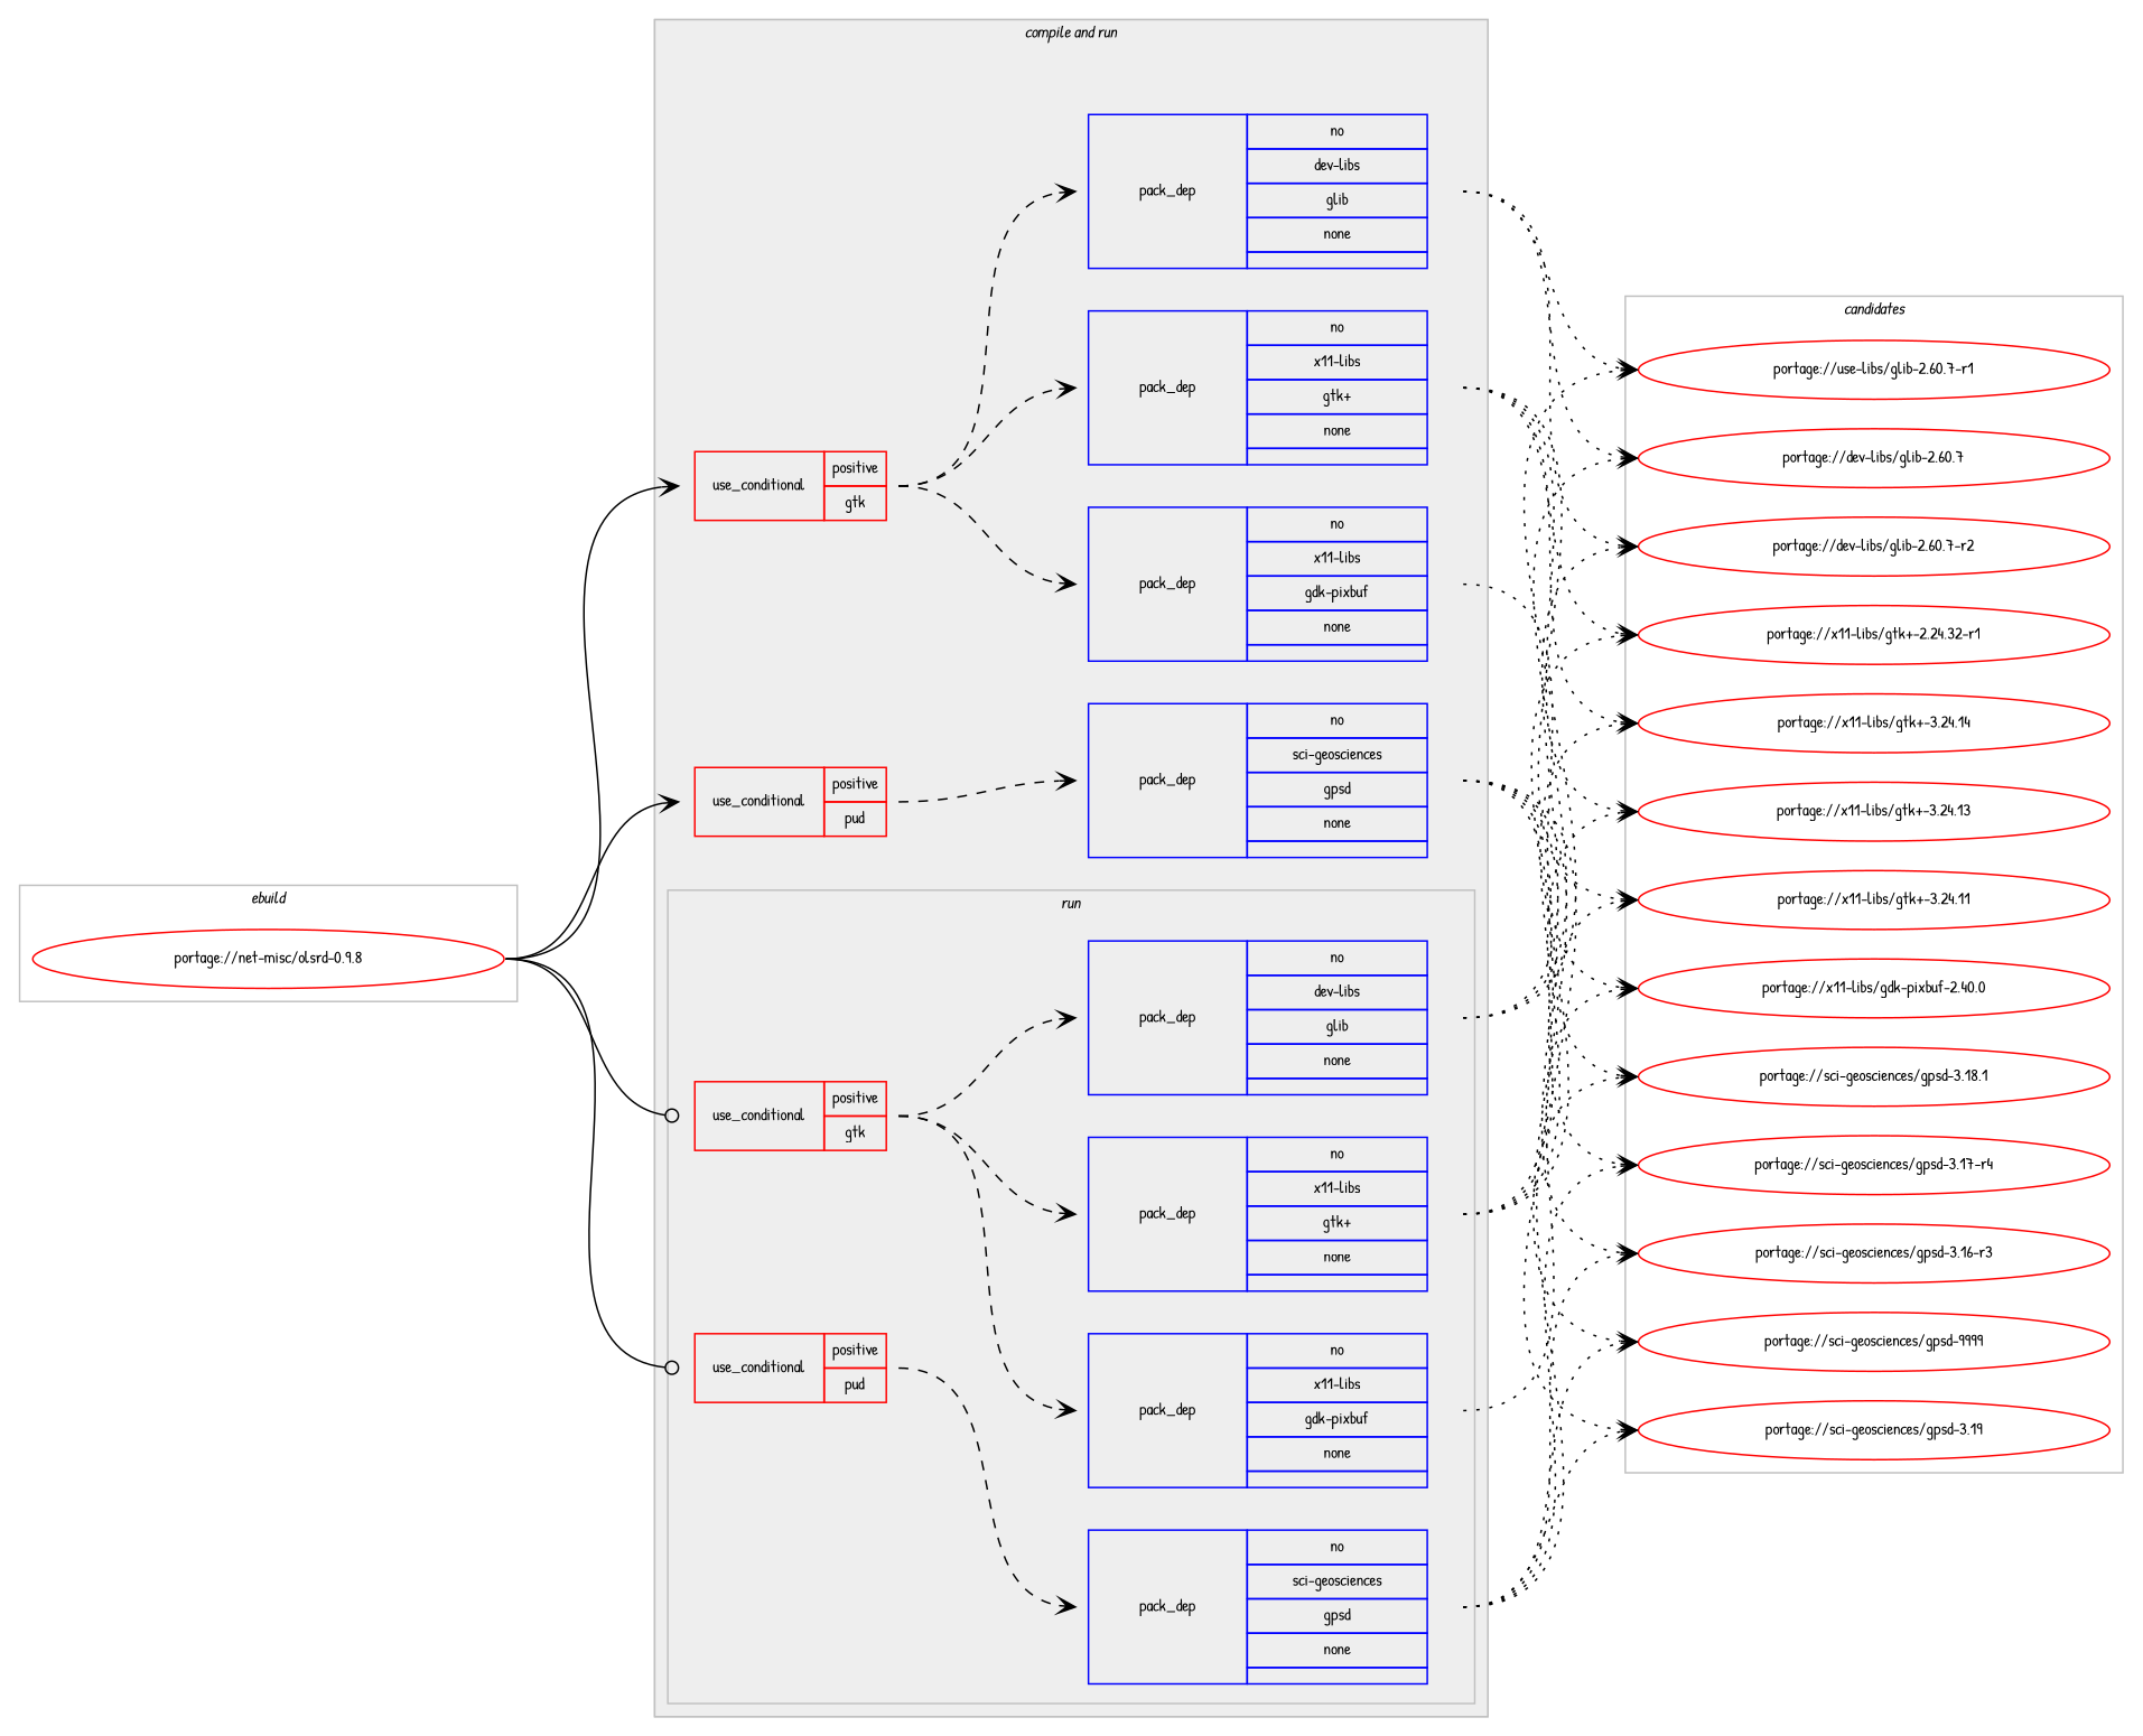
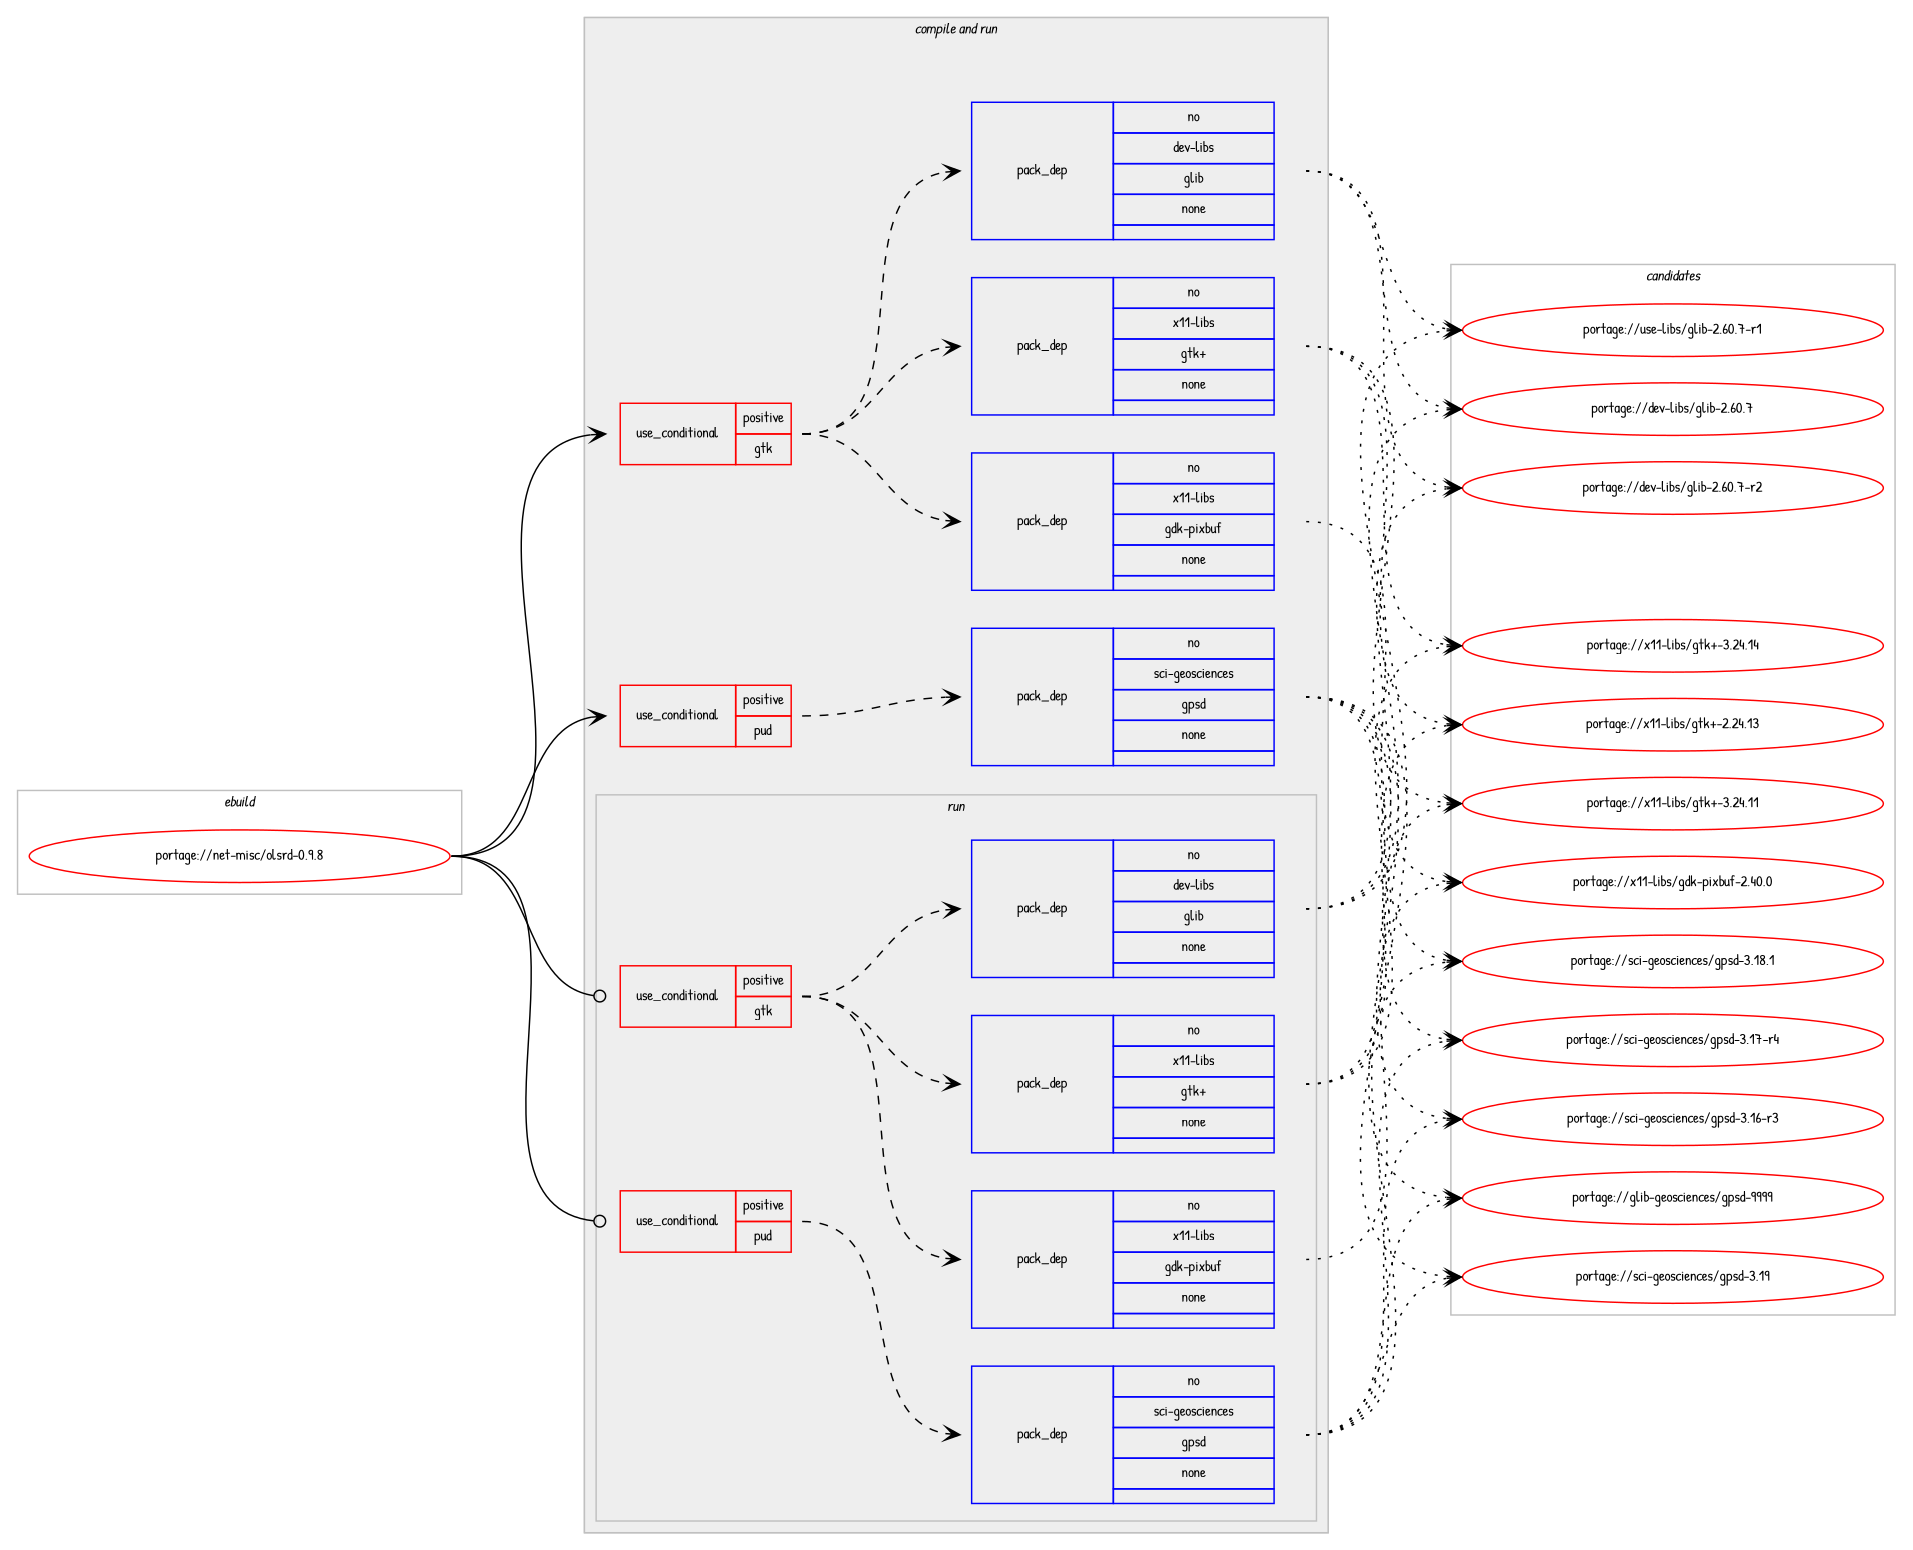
  digraph {
    compound=true
    concentrate=true
    fontname="Patrick Hand"
    fontsize=10
    newrank=true
    rankdir=LR
    ranksep=1.5
    node [color=red fontname="Patrick Hand" fontsize=10]
    edge [arrowhead=vee fontname="Patrick Hand" headport=w style=dotted tailport=e weight=100]
    n1 [label="portage://net-misc/olsrd-0.9.8" width=4]
    n2 [color=blue label=<<TABLE BORDER="0" CELLBORDER="1" CELLSPACING="0" CELLPADDING="4" WIDTH="220"><TR><TD ROWSPAN="6" CELLPADDING="30">pack_dep</TD></TR><TR><TD WIDTH="110">no</TD></TR><TR><TD>dev-libs</TD></TR><TR><TD>glib</TD></TR><TR><TD>none</TD></TR><TR><TD></TD></TR></TABLE>> shape=none]
    n3 [color=blue label=<<TABLE BORDER="0" CELLBORDER="1" CELLSPACING="0" CELLPADDING="4" WIDTH="220"><TR><TD ROWSPAN="6" CELLPADDING="30">pack_dep</TD></TR><TR><TD WIDTH="110">no</TD></TR><TR><TD>x11-libs</TD></TR><TR><TD>gdk-pixbuf</TD></TR><TR><TD>none</TD></TR><TR><TD></TD></TR></TABLE>> shape=none]
    n4 [color=blue label=<<TABLE BORDER="0" CELLBORDER="1" CELLSPACING="0" CELLPADDING="4" WIDTH="220"><TR><TD ROWSPAN="6" CELLPADDING="30">pack_dep</TD></TR><TR><TD WIDTH="110">no</TD></TR><TR><TD>x11-libs</TD></TR><TR><TD>gtk+</TD></TR><TR><TD>none</TD></TR><TR><TD></TD></TR></TABLE>> shape=none]
    n5 [label=<<TABLE BORDER="0" CELLBORDER="1" CELLSPACING="0" CELLPADDING="4"><TR><TD ROWSPAN="3" CELLPADDING="10">use_conditional</TD></TR><TR><TD>positive</TD></TR><TR><TD>gtk</TD></TR></TABLE>> shape=none]
    n6 [color=blue label=<<TABLE BORDER="0" CELLBORDER="1" CELLSPACING="0" CELLPADDING="4" WIDTH="220"><TR><TD ROWSPAN="6" CELLPADDING="30">pack_dep</TD></TR><TR><TD WIDTH="110">no</TD></TR><TR><TD>sci-geosciences</TD></TR><TR><TD>gpsd</TD></TR><TR><TD>none</TD></TR><TR><TD></TD></TR></TABLE>> shape=none]
    n7 [label=<<TABLE BORDER="0" CELLBORDER="1" CELLSPACING="0" CELLPADDING="4"><TR><TD ROWSPAN="3" CELLPADDING="10">use_conditional</TD></TR><TR><TD>positive</TD></TR><TR><TD>pud</TD></TR></TABLE>> shape=none]
    n8 [color=blue label=<<TABLE BORDER="0" CELLBORDER="1" CELLSPACING="0" CELLPADDING="4" WIDTH="220"><TR><TD ROWSPAN="6" CELLPADDING="30">pack_dep</TD></TR><TR><TD WIDTH="110">no</TD></TR><TR><TD>dev-libs</TD></TR><TR><TD>glib</TD></TR><TR><TD>none</TD></TR><TR><TD></TD></TR></TABLE>> shape=none]
    n9 [color=blue label=<<TABLE BORDER="0" CELLBORDER="1" CELLSPACING="0" CELLPADDING="4" WIDTH="220"><TR><TD ROWSPAN="6" CELLPADDING="30">pack_dep</TD></TR><TR><TD WIDTH="110">no</TD></TR><TR><TD>x11-libs</TD></TR><TR><TD>gdk-pixbuf</TD></TR><TR><TD>none</TD></TR><TR><TD></TD></TR></TABLE>> shape=none]
    n10 [color=blue label=<<TABLE BORDER="0" CELLBORDER="1" CELLSPACING="0" CELLPADDING="4" WIDTH="220"><TR><TD ROWSPAN="6" CELLPADDING="30">pack_dep</TD></TR><TR><TD WIDTH="110">no</TD></TR><TR><TD>x11-libs</TD></TR><TR><TD>gtk+</TD></TR><TR><TD>none</TD></TR><TR><TD></TD></TR></TABLE>> shape=none]
    n11 [label=<<TABLE BORDER="0" CELLBORDER="1" CELLSPACING="0" CELLPADDING="4"><TR><TD ROWSPAN="3" CELLPADDING="10">use_conditional</TD></TR><TR><TD>positive</TD></TR><TR><TD>gtk</TD></TR></TABLE>> shape=none]
    n12 [color=blue label=<<TABLE BORDER="0" CELLBORDER="1" CELLSPACING="0" CELLPADDING="4" WIDTH="220"><TR><TD ROWSPAN="6" CELLPADDING="30">pack_dep</TD></TR><TR><TD WIDTH="110">no</TD></TR><TR><TD>sci-geosciences</TD></TR><TR><TD>gpsd</TD></TR><TR><TD>none</TD></TR><TR><TD></TD></TR></TABLE>> shape=none]
    n13 [label=<<TABLE BORDER="0" CELLBORDER="1" CELLSPACING="0" CELLPADDING="4"><TR><TD ROWSPAN="3" CELLPADDING="10">use_conditional</TD></TR><TR><TD>positive</TD></TR><TR><TD>pud</TD></TR></TABLE>> shape=none]
    n14 [label="portage://dev-libs/glib-2.60.7-r2" width=4]
    n15 [label="portage://use-libs/glib-2.60.7-r1" width=4]
    n16 [label="portage://dev-libs/glib-2.60.7" width=4]
    n17 [label="portage://x11-libs/gdk-pixbuf-2.40.0" width=4]
    n18 [label="portage://x11-libs/gtk+-3.24.14" width=4]
-   n19 [label="portage://x11-libs/gtk+-3.24.13" width=4]
+   n19 [label="portage://x11-libs/gtk+-2.24.13" width=4]
    n20 [label="portage://x11-libs/gtk+-3.24.11" width=4]
-   n21 [label="portage://x11-libs/gtk+-2.24.32-r1" width=4]
-   n22 [label="portage://sci-geosciences/gpsd-9999" width=4]
+   n22 [label="portage://glib-geosciences/gpsd-9999" width=4]
    n23 [label="portage://sci-geosciences/gpsd-3.19" width=4]
    n24 [label="portage://sci-geosciences/gpsd-3.18.1" width=4]
    n25 [label="portage://sci-geosciences/gpsd-3.17-r4" width=4]
    n26 [label="portage://sci-geosciences/gpsd-3.16-r3" width=4]
    subgraph cluster_1 {
      color=gray
      label=<<i>ebuild</i>>
      rank=same
      n1
    }
    subgraph cluster_2 {
      color=gray
      label=<<i>dependencies</i>>
      subgraph cluster_3 {
        color=gray
        fillcolor="#eeeeee"
        label=<<i>compile</i>>
        style=filled
        subgraph sub_4 {
          color=gray
          fillcolor="#eeeeee"
          label=<<i>compile</i>>
          style=filled
          n5
          subgraph sub_5 {
            color=gray
            fillcolor="#eeeeee"
            label=<<i>compile</i>>
            style=filled
            n2
          }
          subgraph sub_6 {
            color=gray
            fillcolor="#eeeeee"
            label=<<i>compile</i>>
            style=filled
            n3
          }
          subgraph sub_7 {
            color=gray
            fillcolor="#eeeeee"
            label=<<i>compile</i>>
            style=filled
            n4
          }
        }
        subgraph sub_8 {
          color=gray
          fillcolor="#eeeeee"
          label=<<i>compile</i>>
          style=filled
          n7
          subgraph sub_9 {
            color=gray
            fillcolor="#eeeeee"
            label=<<i>compile</i>>
            style=filled
            n6
          }
        }
      }
      subgraph cluster_10 {
        color=gray
        fillcolor="#eeeeee"
        label=<<i>compile and run</i>>
        style=filled
      }
      subgraph cluster_11 {
        color=gray
        fillcolor="#eeeeee"
        label=<<i>run</i>>
        style=filled
        subgraph sub_12 {
          color=gray
          fillcolor="#eeeeee"
          label=<<i>run</i>>
          style=filled
          n11
          subgraph sub_13 {
            color=gray
            fillcolor="#eeeeee"
            label=<<i>run</i>>
            style=filled
            n8
          }
          subgraph sub_14 {
            color=gray
            fillcolor="#eeeeee"
            label=<<i>run</i>>
            style=filled
            n9
          }
          subgraph sub_15 {
            color=gray
            fillcolor="#eeeeee"
            label=<<i>run</i>>
            style=filled
            n10
          }
        }
        subgraph sub_16 {
          color=gray
          fillcolor="#eeeeee"
          label=<<i>run</i>>
          style=filled
          n13
          subgraph sub_17 {
            color=gray
            fillcolor="#eeeeee"
            label=<<i>run</i>>
            style=filled
            n12
          }
        }
      }
    }
    subgraph cluster_18 {
      color=gray
      label=<<i>candidates</i>>
      rank=same
      subgraph sub_19 {
        color=black
        label=<<i>candidates</i>>
        nodesep=1
        rank=same
        n14
        n15
        n16
      }
      subgraph sub_20 {
        color=black
        label=<<i>candidates</i>>
        nodesep=1
        rank=same
        n17
      }
      subgraph sub_21 {
        color=black
        label=<<i>candidates</i>>
        nodesep=1
        rank=same
        n18
        n19
        n20
-       n21
      }
      subgraph sub_22 {
        color=black
        label=<<i>candidates</i>>
        nodesep=1
        rank=same
        n22
        n23
        n24
        n25
        n26
      }
      subgraph sub_23 {
        color=black
        label=<<i>candidates</i>>
        nodesep=1
        rank=same
        n14
        n15
        n16
      }
      subgraph sub_24 {
        color=black
        label=<<i>candidates</i>>
        nodesep=1
        rank=same
        n17
      }
      subgraph sub_25 {
        color=black
        label=<<i>candidates</i>>
        nodesep=1
        rank=same
        n18
        n19
        n20
-       n21
      }
      subgraph sub_26 {
        color=black
        label=<<i>candidates</i>>
        nodesep=1
        rank=same
        n22
        n23
        n24
        n25
        n26
      }
    }
    n1 -> n5 [style=solid weight=20]
    n1 -> n7 [style=solid weight=20]
    n1 -> n11 [arrowhead=odot style=solid weight=20]
    n1 -> n13 [arrowhead=odot style=solid weight=20]
    n2 -> n14
    n2 -> n15
    n2 -> n16
    n3 -> n17
    n4 -> n18
    n4 -> n19
    n4 -> n20
-   n4 -> n21
    n5 -> n2 [style=dashed weight=20]
    n5 -> n3 [style=dashed weight=20]
    n5 -> n4 [style=dashed weight=20]
    n6 -> n22
    n6 -> n23
    n6 -> n24
    n6 -> n25
    n6 -> n26
    n7 -> n6 [style=dashed weight=20]
    n8 -> n14
    n8 -> n15
    n8 -> n16
    n9 -> n17
    n10 -> n18
    n10 -> n19
    n10 -> n20
-   n10 -> n21
    n11 -> n8 [style=dashed weight=20]
    n11 -> n9 [style=dashed weight=20]
    n11 -> n10 [style=dashed weight=20]
    n12 -> n22
    n12 -> n23
    n12 -> n24
    n12 -> n25
    n12 -> n26
    n13 -> n12 [style=dashed weight=20]
  }
